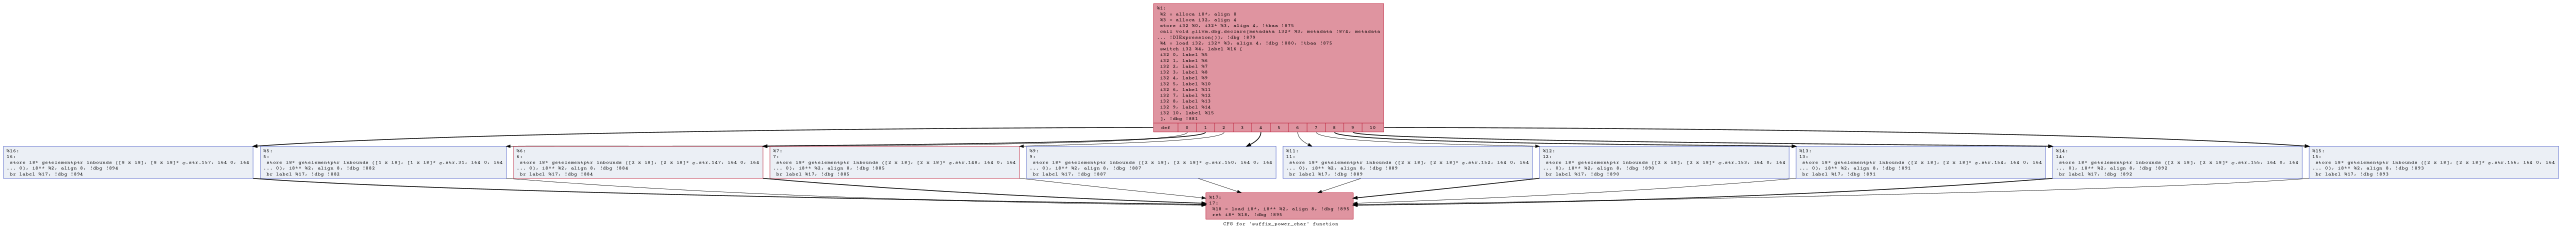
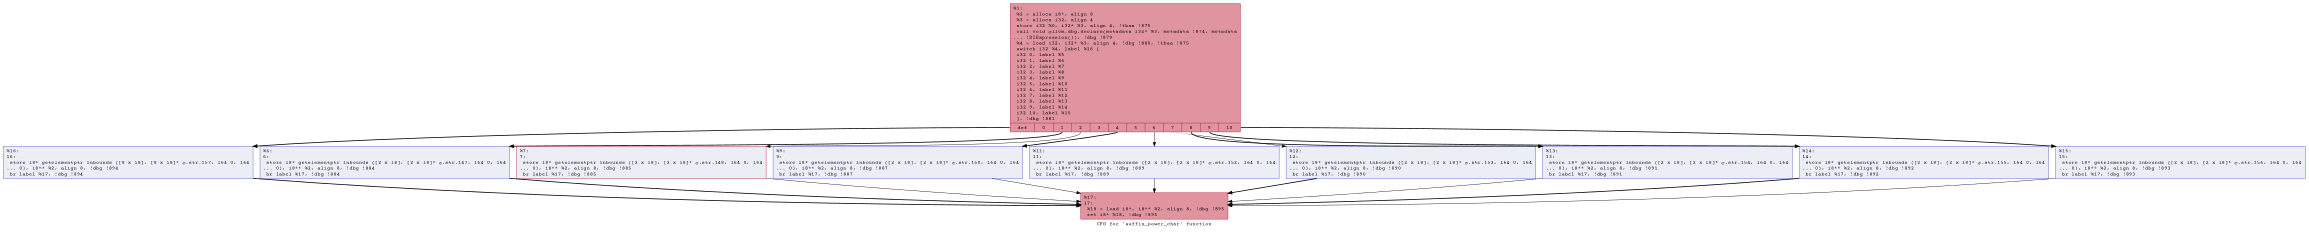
  digraph {
    fontname="Courier Prime"
    label="CFG for 'suffix_power_char' function"
    node [color="#3d50c3ff" fillcolor="#d1dae970" fontname="Courier Prime" shape=record style=filled]
    edge [fontname="Courier Prime" style=bold]
    n1 [color="#b70d28ff" fillcolor="#b70d2870" label="{%1:\l  %2 = alloca i8*, align 8\l  %3 = alloca i32, align 4\l  store i32 %0, i32* %3, align 4, !tbaa !875\l  call void @llvm.dbg.declare(metadata i32* %3, metadata !874, metadata\l... !DIExpression()), !dbg !879\l  %4 = load i32, i32* %3, align 4, !dbg !880, !tbaa !875\l  switch i32 %4, label %16 [\l    i32 0, label %5\l    i32 1, label %6\l    i32 2, label %7\l    i32 3, label %8\l    i32 4, label %9\l    i32 5, label %10\l    i32 6, label %11\l    i32 7, label %12\l    i32 8, label %13\l    i32 9, label %14\l    i32 10, label %15\l  ], !dbg !881\l|{<s0>def|<s1>0|<s2>1|<s3>2|<s4>3|<s5>4|<s6>5|<s7>6|<s8>7|<s9>8|<s10>9|<s11>10}}"]
    n2 [label="{%16:\l16:                                               \l  store i8* getelementptr inbounds ([8 x i8], [8 x i8]* @.str.157, i64 0, i64\l... 0), i8** %2, align 8, !dbg !894\l  br label %17, !dbg !894\l}"]
-   n3 [label="{%5:\l5:                                                \l  store i8* getelementptr inbounds ([1 x i8], [1 x i8]* @.str.31, i64 0, i64\l... 0), i8** %2, align 8, !dbg !882\l  br label %17, !dbg !882\l}"]
-   n4 [color="#b70d28ff" label="{%6:\l6:                                                \l  store i8* getelementptr inbounds ([2 x i8], [2 x i8]* @.str.147, i64 0, i64\l... 0), i8** %2, align 8, !dbg !884\l  br label %17, !dbg !884\l}"]
+   n4 [label="{%6:\l6:                                                \l  store i8* getelementptr inbounds ([2 x i8], [2 x i8]* @.str.147, i64 0, i64\l... 0), i8** %2, align 8, !dbg !884\l  br label %17, !dbg !884\l}"]
    n5 [color="#b70d28ff" label="{%7:\l7:                                                \l  store i8* getelementptr inbounds ([2 x i8], [2 x i8]* @.str.148, i64 0, i64\l... 0), i8** %2, align 8, !dbg !885\l  br label %17, !dbg !885\l}"]
    n6 [label="{%9:\l9:                                                \l  store i8* getelementptr inbounds ([2 x i8], [2 x i8]* @.str.150, i64 0, i64\l... 0), i8** %2, align 8, !dbg !887\l  br label %17, !dbg !887\l}"]
    n7 [label="{%11:\l11:                                               \l  store i8* getelementptr inbounds ([2 x i8], [2 x i8]* @.str.152, i64 0, i64\l... 0), i8** %2, align 8, !dbg !889\l  br label %17, !dbg !889\l}"]
    n8 [label="{%12:\l12:                                               \l  store i8* getelementptr inbounds ([2 x i8], [2 x i8]* @.str.153, i64 0, i64\l... 0), i8** %2, align 8, !dbg !890\l  br label %17, !dbg !890\l}"]
    n9 [label="{%13:\l13:                                               \l  store i8* getelementptr inbounds ([2 x i8], [2 x i8]* @.str.154, i64 0, i64\l... 0), i8** %2, align 8, !dbg !891\l  br label %17, !dbg !891\l}"]
    n10 [label="{%14:\l14:                                               \l  store i8* getelementptr inbounds ([2 x i8], [2 x i8]* @.str.155, i64 0, i64\l... 0), i8** %2, align 8, !dbg !892\l  br label %17, !dbg !892\l}"]
    n11 [label="{%15:\l15:                                               \l  store i8* getelementptr inbounds ([2 x i8], [2 x i8]* @.str.156, i64 0, i64\l... 0), i8** %2, align 8, !dbg !893\l  br label %17, !dbg !893\l}"]
    n12 [color="#b70d28ff" fillcolor="#b70d2870" label="{%17:\l17:                                               \l  %18 = load i8*, i8** %2, align 8, !dbg !895\l  ret i8* %18, !dbg !895\l}"]
    n1 -> n2 [tailport=s0]
-   n1 -> n3 [style=solid tailport=s1]
    n1 -> n4 [tailport=s2]
    n1 -> n5 [style=solid tailport=s3]
    n1 -> n6 [tailport=s5]
    n1 -> n7 [style=solid tailport=s7]
    n1 -> n8 [style=solid tailport=s8]
    n1 -> n9 [tailport=s9]
    n1 -> n10 [tailport=s10]
    n1 -> n11 [tailport=s11]
    n2 -> n12
-   n3 -> n12 [style=solid]
    n4 -> n12
    n5 -> n12 [style=solid]
    n6 -> n12 [style=solid]
    n7 -> n12 [style=solid]
    n8 -> n12
    n9 -> n12 [style=solid]
    n10 -> n12
    n11 -> n12 [style=solid]
  }
